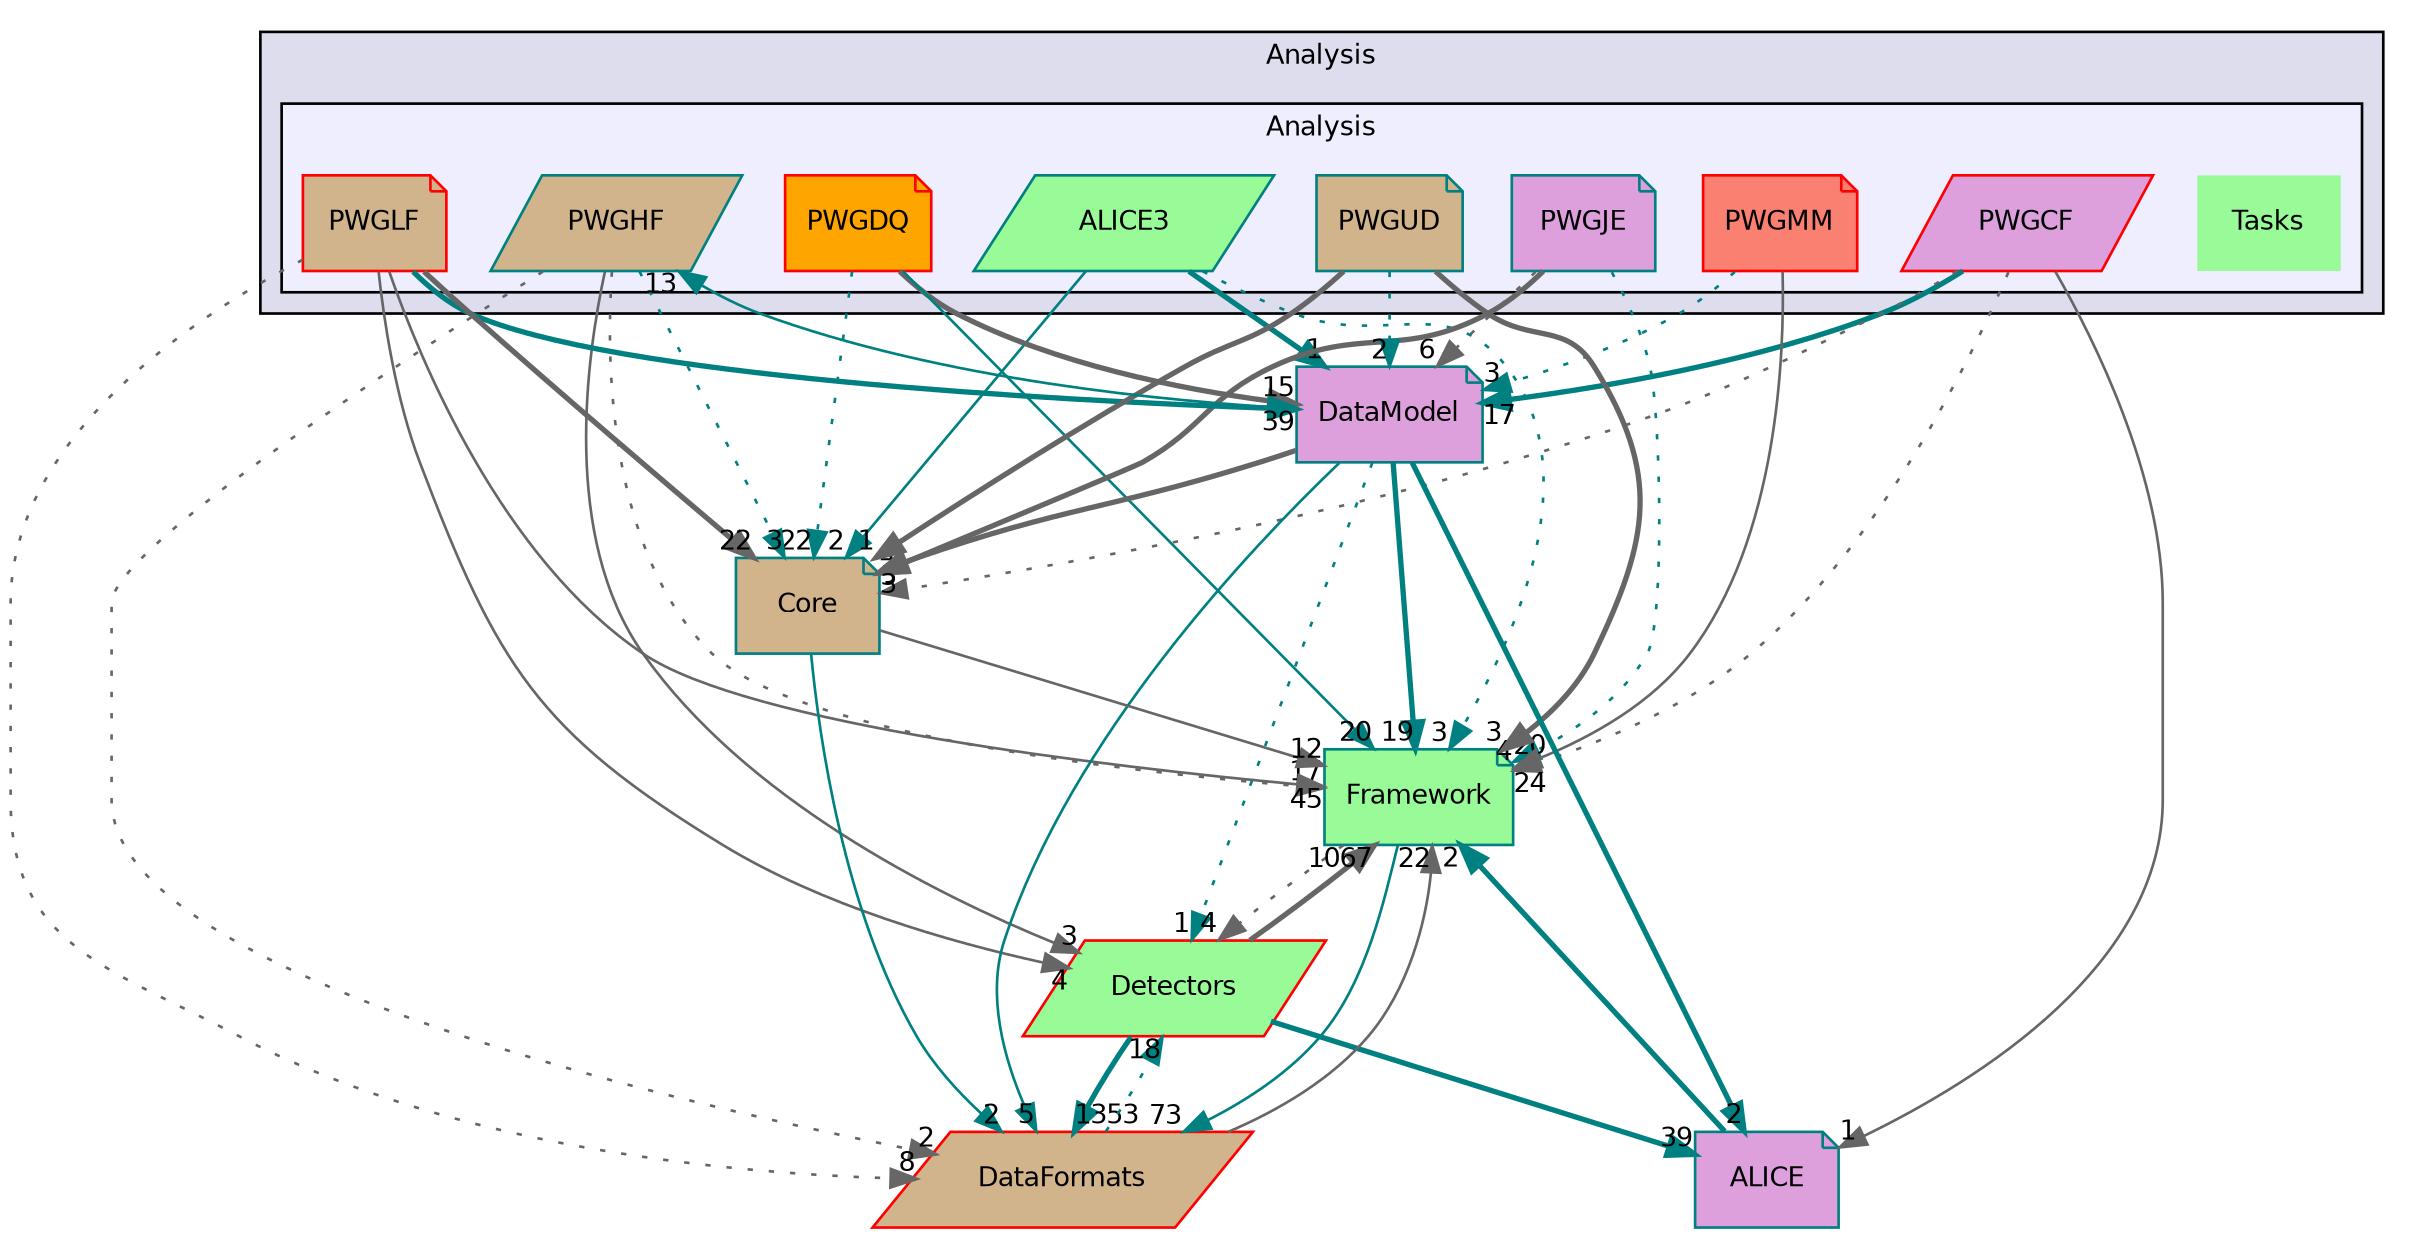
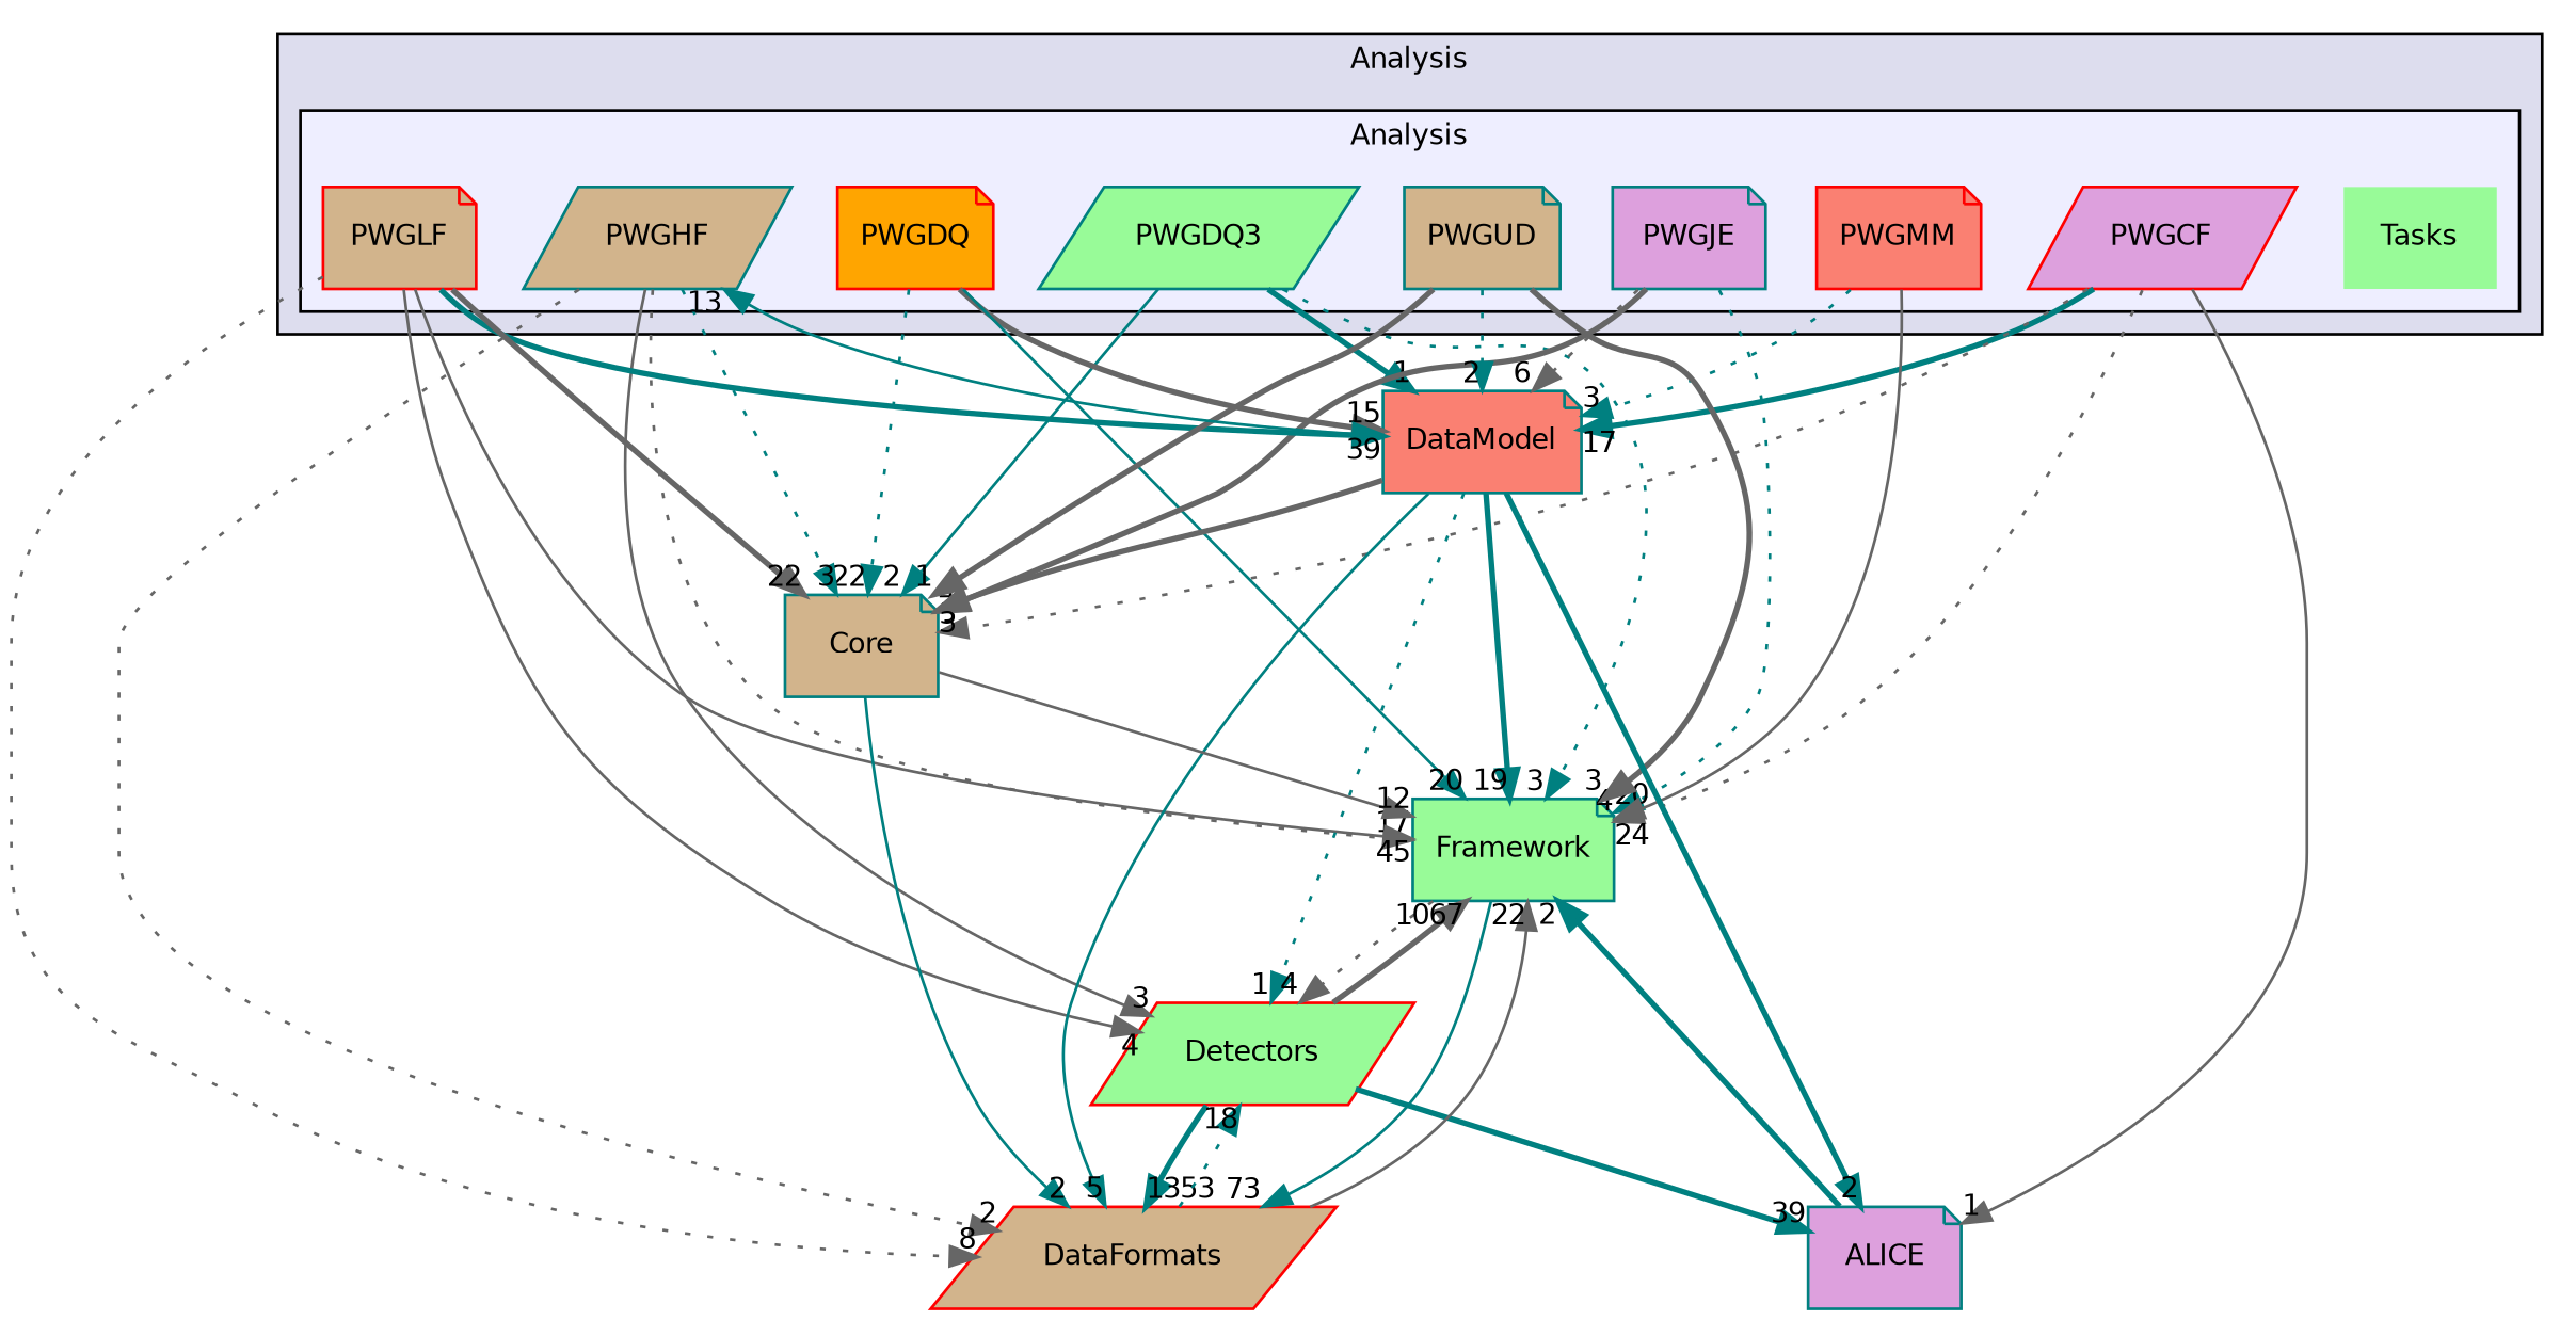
  digraph {
    compound=true
    fontname="DejaVu Sans"
    node [color=teal fillcolor=tan fontname="DejaVu Sans" fontsize=10 shape=note style=filled]
    edge [color=teal fontname="DejaVu Sans" headlabel=2 labeldistance=1.5 labelfontname=Helvetica labelfontsize=10 style=bold]
    n1 [fillcolor=palegreen label=Tasks shape=plaintext]
-   n2 [fillcolor=palegreen label=ALICE3 shape=parallelogram]
+   n2 [fillcolor=palegreen label=PWGDQ3 shape=parallelogram]
    n3 [color=red fillcolor=plum label=PWGCF shape=parallelogram]
    n4 [color=red fillcolor=orange label=PWGDQ]
    n5 [label=PWGHF shape=parallelogram]
    n6 [fillcolor=plum label=PWGJE]
    n7 [color=red label=PWGLF]
    n8 [color=red fillcolor=salmon label=PWGMM]
    n9 [label=PWGUD]
-   n10 [fillcolor=plum label=DataModel]
+   n10 [fillcolor=salmon label=DataModel]
    n11 [label=Core]
    n12 [fillcolor=palegreen label=Framework]
    n13 [fillcolor=plum label=ALICE]
    n14 [color=red fillcolor=palegreen label=Detectors shape=parallelogram]
    n15 [color=red label=DataFormats shape=parallelogram]
    subgraph cluster_1 {
      bgcolor="#ddddee"
      fontsize=10
      label=Analysis
      pencolor=black
      subgraph cluster_2 {
        bgcolor="#eeeeff"
        fontsize=10
        label=Analysis
        pencolor=black
        n1
        n2
        n3
        n4
        n5
        n6
        n7
        n8
        n9
      }
    }
    n2 -> n10 [headlabel=1]
    n2 -> n11 [style=solid]
    n2 -> n12 [headlabel=3 style=dotted]
    n3 -> n10 [headlabel=17]
    n3 -> n11 [color=gray40 headlabel=5 style=dotted]
    n3 -> n12 [color=gray40 headlabel=24 style=dotted]
    n3 -> n13 [color=gray40 headlabel=1 style=solid]
    n4 -> n10 [color=gray40 headlabel=15]
    n4 -> n11 [headlabel=22 style=dotted]
    n4 -> n12 [headlabel=20 style=solid]
    n5 -> n11 [headlabel=3 style=dotted]
    n5 -> n12 [color=gray40 headlabel=17 style=dotted]
    n5 -> n14 [color=gray40 headlabel=3 style=solid]
    n5 -> n15 [color=gray40 style=dotted]
    n6 -> n10 [color=gray40 headlabel=6 style=dotted]
    n6 -> n11 [color=gray40 headlabel=4]
    n6 -> n12 [headlabel=20 style=dotted]
    n7 -> n10 [headlabel=39]
    n7 -> n11 [color=gray40 headlabel=22]
    n7 -> n12 [color=gray40 headlabel=45 style=solid]
    n7 -> n14 [color=gray40 headlabel=4 style=solid]
    n7 -> n15 [color=gray40 headlabel=8 style=dotted]
    n8 -> n10 [headlabel=3 style=dotted]
    n8 -> n12 [color=gray40 headlabel=4 style=solid]
    n9 -> n10 [style=dotted]
    n9 -> n11 [color=gray40 headlabel=1]
    n9 -> n12 [color=gray40 headlabel=3]
    n10 -> n5 [headlabel=13 style=solid]
    n10 -> n11 [color=gray40 headlabel=3]
    n10 -> n12 [headlabel=19]
    n10 -> n13
    n10 -> n14 [headlabel=1 style=dotted]
    n10 -> n15 [headlabel=5 style=solid]
    n11 -> n12 [color=gray40 headlabel=12 style=solid]
    n11 -> n15 [style=solid]
    n12 -> n14 [color=gray40 headlabel=4 style=dotted]
    n12 -> n15 [headlabel=73 style=solid]
    n13 -> n12
    n14 -> n12 [color=gray40 headlabel=1067]
    n14 -> n13 [headlabel=39]
    n14 -> n15 [headlabel=1353]
    n15 -> n12 [color=gray40 headlabel=22 style=solid]
    n15 -> n14 [headlabel=18 style=dotted]
  }
